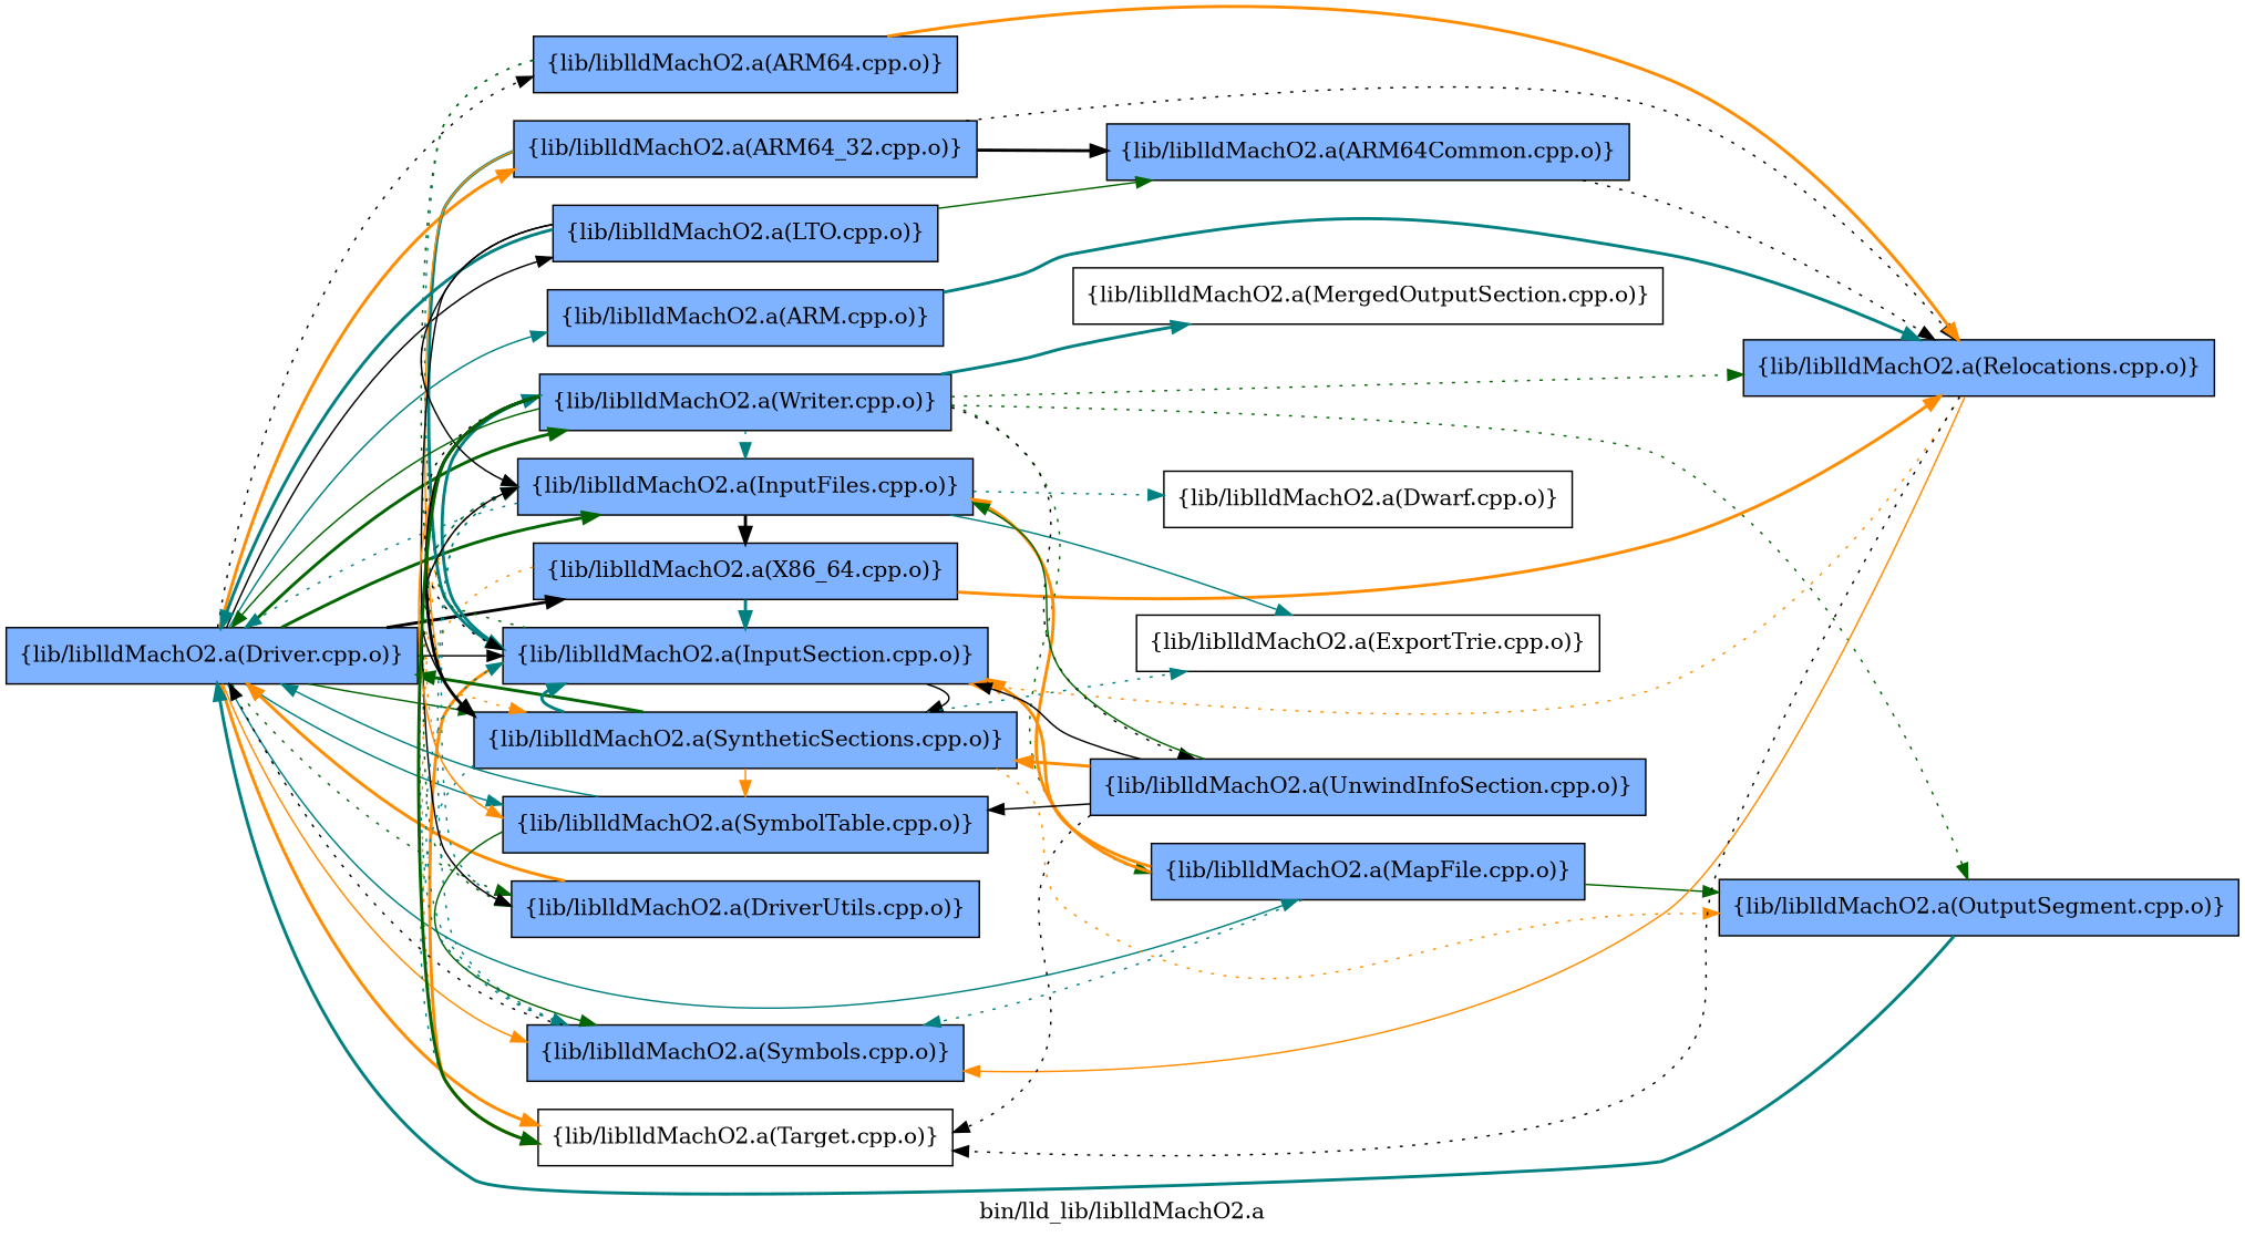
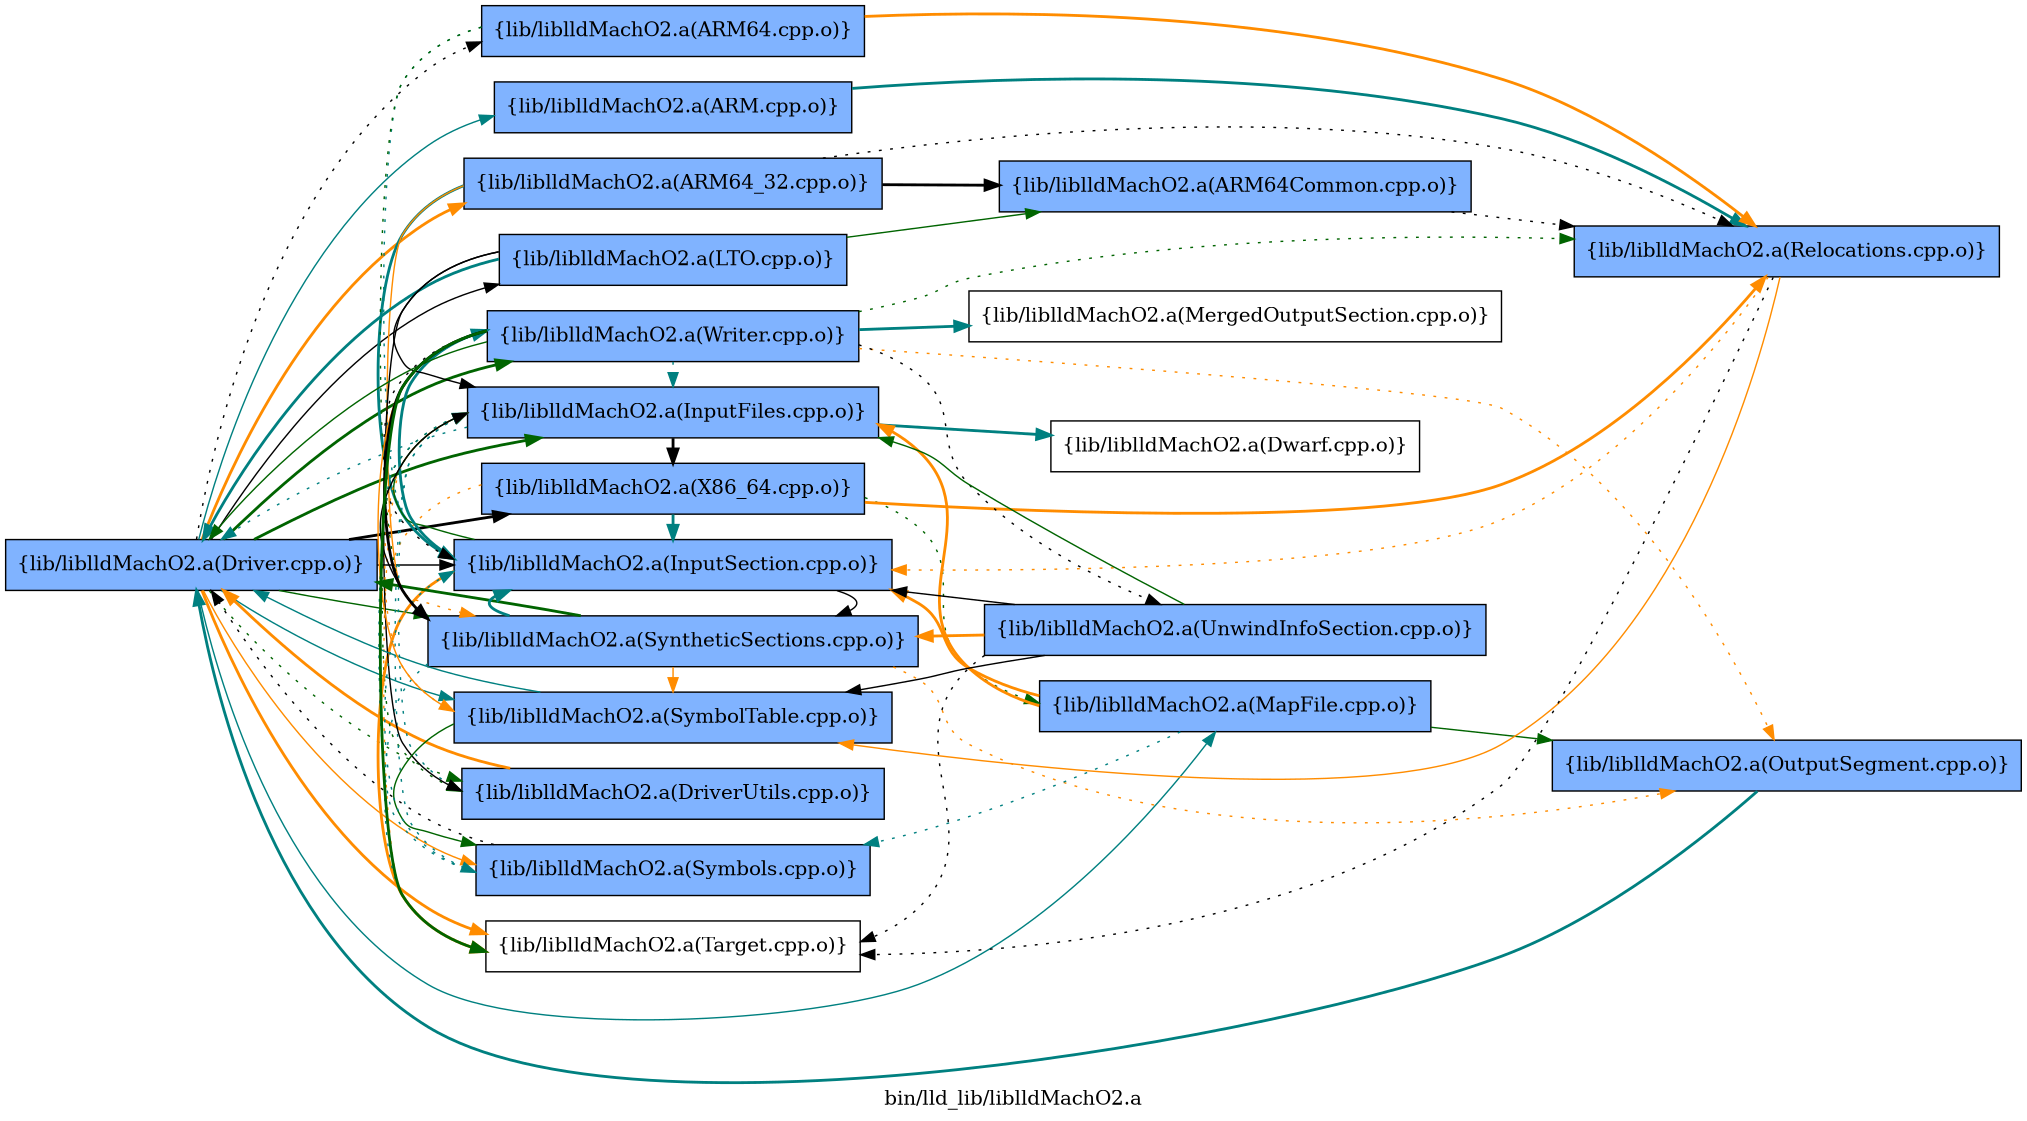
  digraph {
    label="bin/lld_lib/liblldMachO2.a"
    rankdir=LR
    node [fillcolor="0.600000 0.5 1" group=1 shape=box style=filled]
    edge [color=teal style=dotted]
    n1 [label="{lib/liblldMachO2.a(Driver.cpp.o)}"]
    n2 [label="{lib/liblldMachO2.a(ARM.cpp.o)}"]
    n3 [label="{lib/liblldMachO2.a(X86_64.cpp.o)}"]
    n4 [label="{lib/liblldMachO2.a(ARM64_32.cpp.o)}"]
    n5 [label="{lib/liblldMachO2.a(ARM64.cpp.o)}"]
    n6 [label="{lib/liblldMachO2.a(DriverUtils.cpp.o)}"]
    n7 [label="{lib/liblldMachO2.a(InputFiles.cpp.o)}"]
    n8 [label="{lib/liblldMachO2.a(InputSection.cpp.o)}"]
    n9 [label="{lib/liblldMachO2.a(LTO.cpp.o)}"]
    n10 [label="{lib/liblldMachO2.a(SymbolTable.cpp.o)}"]
    n11 [label="{lib/liblldMachO2.a(Symbols.cpp.o)}"]
    n12 [label="{lib/liblldMachO2.a(SyntheticSections.cpp.o)}"]
    n13 [group=0 label="{lib/liblldMachO2.a(Target.cpp.o)}" fillcolor="" style=""]
    n14 [label="{lib/liblldMachO2.a(Writer.cpp.o)}"]
    n15 [label="{lib/liblldMachO2.a(MapFile.cpp.o)}"]
    n16 [label="{lib/liblldMachO2.a(Relocations.cpp.o)}"]
    n17 [label="{lib/liblldMachO2.a(ARM64Common.cpp.o)}"]
    n18 [group=0 label="{lib/liblldMachO2.a(Dwarf.cpp.o)}" fillcolor="" style=""]
-   n19 [group=0 label="{lib/liblldMachO2.a(ExportTrie.cpp.o)}" fillcolor="" style=""]
    n20 [label="{lib/liblldMachO2.a(OutputSegment.cpp.o)}"]
    n21 [label="{lib/liblldMachO2.a(UnwindInfoSection.cpp.o)}"]
    n22 [group=0 label="{lib/liblldMachO2.a(MergedOutputSection.cpp.o)}" fillcolor="" style=""]
    subgraph sub_1 {
      rank=same
      n1
    }
    subgraph sub_2 {
      rank=same
      n2
      n3
      n4
      n5
      n6
      n7
      n8
      n9
      n10
      n11
      n12
      n13
      n14
    }
    n1 -> n2 [style=solid]
    n1 -> n3 [color=black style=bold]
    n1 -> n4 [color=darkorange style=bold]
    n1 -> n5 [color=black]
    n1 -> n6 [color=darkgreen]
    n1 -> n7 [color=darkgreen style=bold]
    n1 -> n8 [color=black style=solid]
    n1 -> n9 [color=black style=solid]
    n1 -> n10 [style=solid]
    n1 -> n11 [color=darkorange style=solid]
    n1 -> n12 [color=darkgreen style=solid]
    n1 -> n13 [color=darkorange style=bold]
    n1 -> n14 [color=darkgreen style=bold]
    n1 -> n15 [style=solid]
    n2 -> n16 [style=bold]
    n3 -> n8 [style=bold]
    n3 -> n12 [color=darkorange]
    n3 -> n16 [color=darkorange style=bold]
    n4 -> n8 [style=bold]
    n4 -> n12 [color=darkorange style=solid]
    n4 -> n16 [color=black]
    n4 -> n17 [color=black style=bold]
    n5 -> n8
    n5 -> n12 [color=darkgreen]
    n5 -> n16 [color=darkorange style=bold]
    n6 -> n1 [color=darkorange style=bold]
    n6 -> n7
    n7 -> n1
    n7 -> n3 [color=black style=bold]
    n7 -> n6 [color=darkgreen]
    n7 -> n11
    n7 -> n13 [color=darkorange]
-   n7 -> n18
-   n7 -> n19 [style=solid]
-   n8 -> n7 [color=darkgreen]
+   n7 -> n18 [style=bold]
+   n8 -> n7 [color=darkgreen style=solid]
    n8 -> n12 [color=black style=solid]
    n8 -> n13 [color=darkorange style=bold]
    n8 -> n14 [style=bold]
    n9 -> n1 [style=bold]
    n9 -> n6 [color=black style=solid]
    n9 -> n7 [color=black style=solid]
    n9 -> n17 [color=darkgreen style=solid]
    n10 -> n1 [style=solid]
    n10 -> n7 [color=darkorange]
    n10 -> n11 [color=darkgreen style=solid]
    n11 -> n1 [color=black]
    n11 -> n7
    n11 -> n8
    n12 -> n1 [color=darkgreen style=bold]
    n12 -> n7 [color=black style=solid]
    n12 -> n8 [style=bold]
    n12 -> n10 [color=darkorange style=solid]
    n12 -> n13
-   n12 -> n19
    n12 -> n20 [color=darkorange]
    n14 -> n1 [color=darkgreen style=solid]
    n14 -> n7
    n14 -> n8 [color=black]
    n14 -> n10 [color=darkorange style=solid]
    n14 -> n12 [color=black style=bold]
    n14 -> n13 [color=darkgreen style=bold]
-   n14 -> n15 [color=darkgreen]
+   n3 -> n15 [color=darkgreen]
    n14 -> n16 [color=darkgreen]
-   n14 -> n20 [color=darkgreen]
+   n14 -> n20 [color=darkorange]
    n14 -> n21 [color=black]
    n14 -> n22 [style=bold]
    n15 -> n7 [color=darkorange style=bold]
    n15 -> n8 [color=darkorange style=bold]
    n15 -> n11
    n15 -> n20 [color=darkgreen style=solid]
    n16 -> n8 [color=darkorange]
-   n16 -> n11 [color=darkorange style=solid]
+   n16 -> n10 [color=darkorange style=solid]
    n16 -> n13 [color=black]
    n17 -> n16 [color=black]
    n20 -> n1 [style=bold]
    n21 -> n7 [color=darkgreen style=solid]
    n21 -> n8 [color=black style=solid]
    n21 -> n10 [color=black style=solid]
    n21 -> n12 [color=darkorange style=bold]
    n21 -> n13 [color=black]
  }
